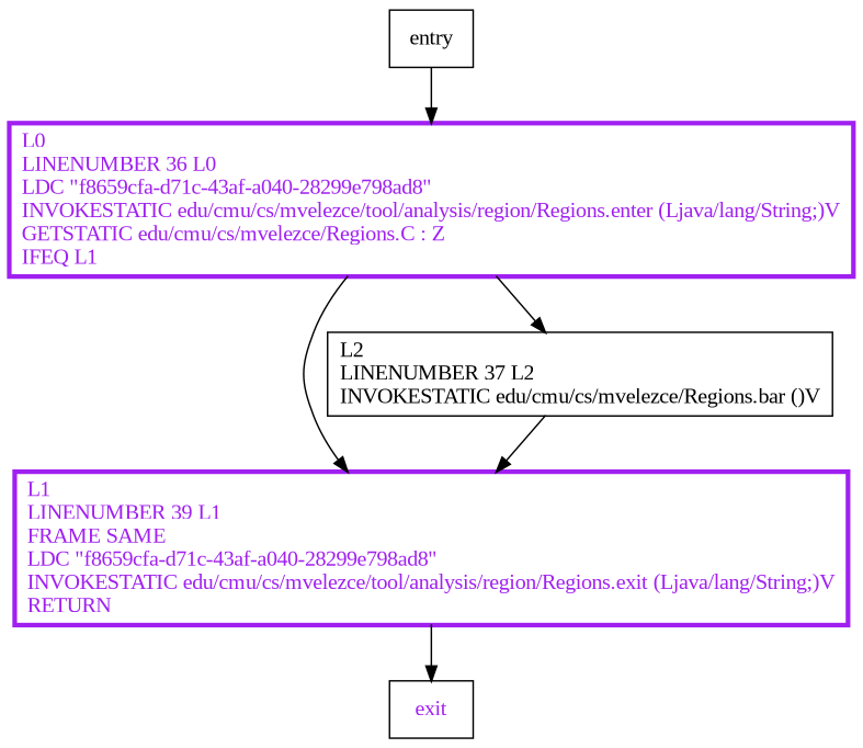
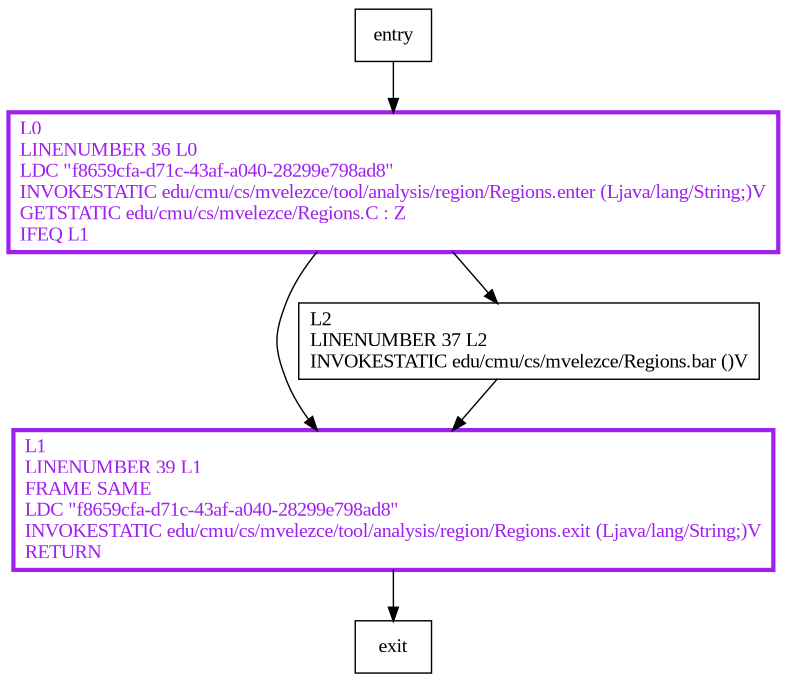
  digraph {
    fontname="Liberation Serif"
    node [shape=record fontname="Liberation Serif"]
    edge [fontname="Liberation Serif"]
    n1 [color=purple fontcolor=purple label="L1\lLINENUMBER 39 L1\lFRAME SAME\lLDC \"f8659cfa-d71c-43af-a040-28299e798ad8\"\lINVOKESTATIC edu/cmu/cs/mvelezce/tool/analysis/region/Regions.exit (Ljava/lang/String;)V\lRETURN\l" penwidth=3]
-   exit [fontcolor=purple]
+   exit
    n3 [label="L2\lLINENUMBER 37 L2\lINVOKESTATIC edu/cmu/cs/mvelezce/Regions.bar ()V\l"]
    n4 [color=purple fontcolor=purple label="L0\lLINENUMBER 36 L0\lLDC \"f8659cfa-d71c-43af-a040-28299e798ad8\"\lINVOKESTATIC edu/cmu/cs/mvelezce/tool/analysis/region/Regions.enter (Ljava/lang/String;)V\lGETSTATIC edu/cmu/cs/mvelezce/Regions.C : Z\lIFEQ L1\l" penwidth=3]
    entry
    n1 -> exit
    n3 -> n1
    n4 -> n1
    n4 -> n3
    entry -> n4
  }
